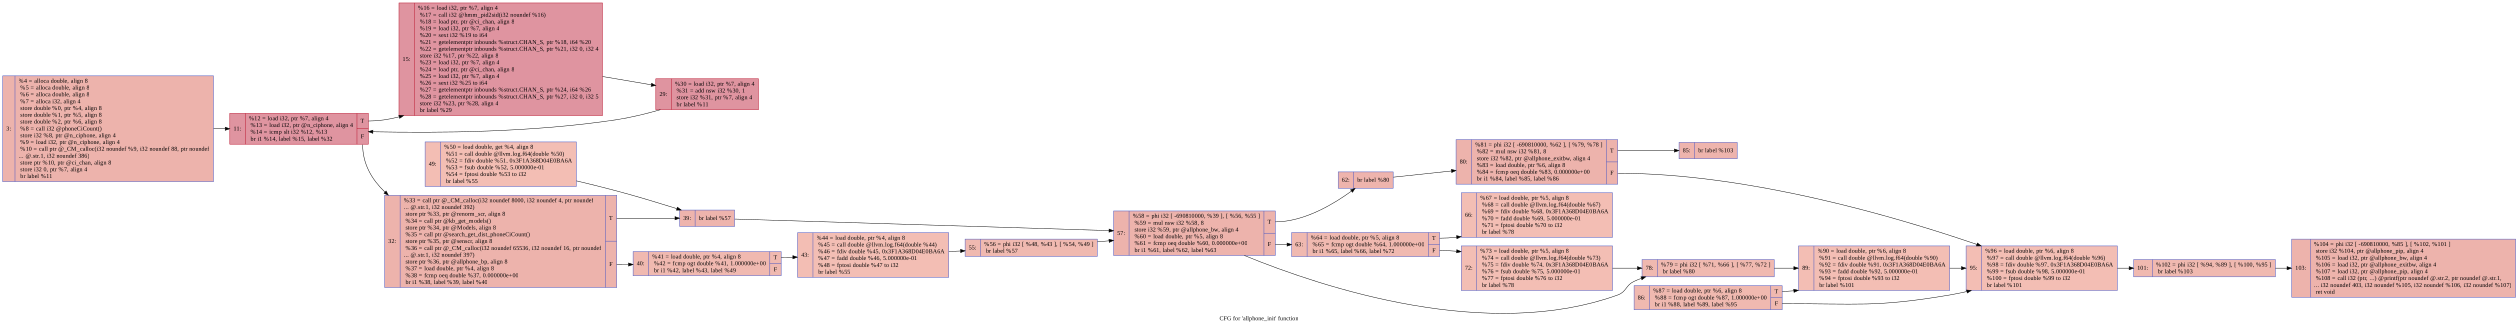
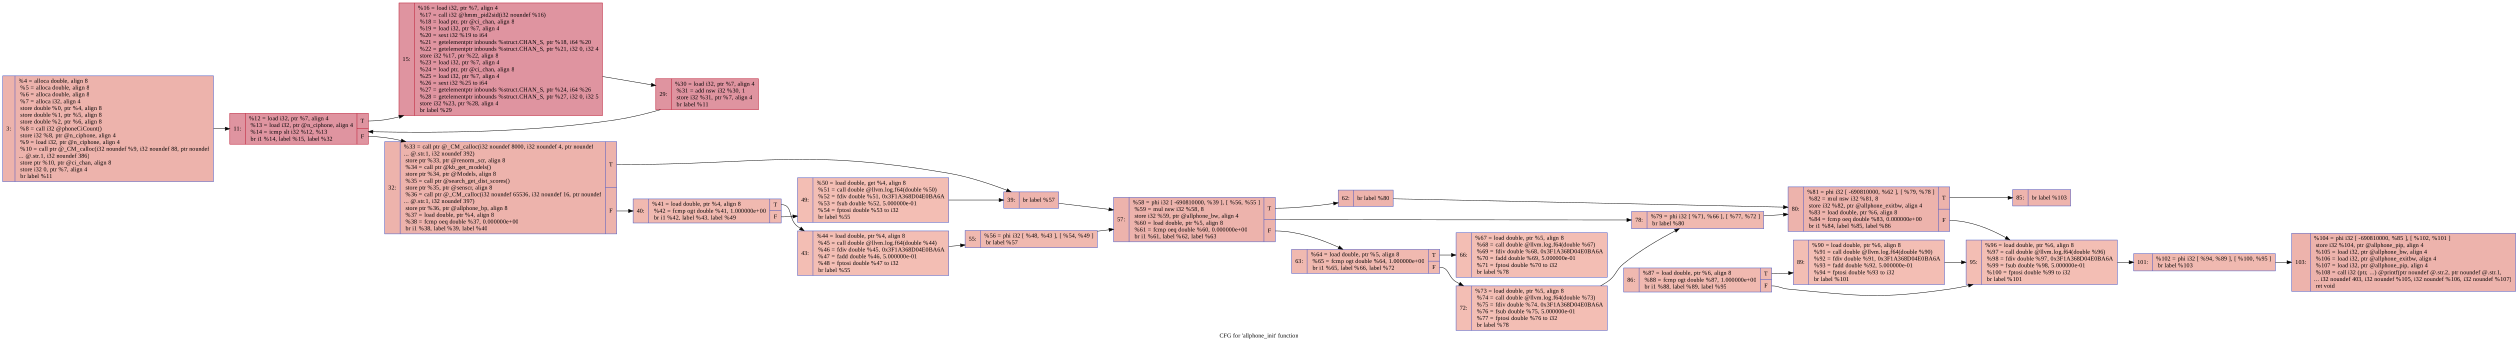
  digraph {
    fontname="Liberation Serif"
    label="CFG for 'allphone_init' function"
    rankdir=LR
    node [color="#3d50c3ff" fillcolor="#de614d70" fontname="Liberation Serif" shape=record style=filled]
    edge [fontname="Liberation Serif"]
    n1 [fillcolor="#d6524470" label="{3:\l|  %4 = alloca double, align 8\l  %5 = alloca double, align 8\l  %6 = alloca double, align 8\l  %7 = alloca i32, align 4\l  store double %0, ptr %4, align 8\l  store double %1, ptr %5, align 8\l  store double %2, ptr %6, align 8\l  %8 = call i32 @phoneCiCount()\l  store i32 %8, ptr @n_ciphone, align 4\l  %9 = load i32, ptr @n_ciphone, align 4\l  %10 = call ptr @_CM_calloc(i32 noundef %9, i32 noundef 88, ptr noundef\l... @.str.1, i32 noundef 386)\l  store ptr %10, ptr @ci_chan, align 8\l  store i32 0, ptr %7, align 4\l  br label %11\l}"]
    n2 [color="#b70d28ff" fillcolor="#b70d2870" label="{11:\l|  %12 = load i32, ptr %7, align 4\l  %13 = load i32, ptr @n_ciphone, align 4\l  %14 = icmp slt i32 %12, %13\l  br i1 %14, label %15, label %32\l|{<s0>T|<s1>F}}"]
    n3 [color="#b70d28ff" fillcolor="#b70d2870" label="{15:\l|  %16 = load i32, ptr %7, align 4\l  %17 = call i32 @hmm_pid2sid(i32 noundef %16)\l  %18 = load ptr, ptr @ci_chan, align 8\l  %19 = load i32, ptr %7, align 4\l  %20 = sext i32 %19 to i64\l  %21 = getelementptr inbounds %struct.CHAN_S, ptr %18, i64 %20\l  %22 = getelementptr inbounds %struct.CHAN_S, ptr %21, i32 0, i32 4\l  store i32 %17, ptr %22, align 8\l  %23 = load i32, ptr %7, align 4\l  %24 = load ptr, ptr @ci_chan, align 8\l  %25 = load i32, ptr %7, align 4\l  %26 = sext i32 %25 to i64\l  %27 = getelementptr inbounds %struct.CHAN_S, ptr %24, i64 %26\l  %28 = getelementptr inbounds %struct.CHAN_S, ptr %27, i32 0, i32 5\l  store i32 %23, ptr %28, align 4\l  br label %29\l}"]
-   n4 [fillcolor="#d6524470" label="{32:\l|  %33 = call ptr @_CM_calloc(i32 noundef 8000, i32 noundef 4, ptr noundef\l... @.str.1, i32 noundef 392)\l  store ptr %33, ptr @renorm_scr, align 8\l  %34 = call ptr @kb_get_models()\l  store ptr %34, ptr @Models, align 8\l  %35 = call ptr @search_get_dist_phoneCiCount()\l  store ptr %35, ptr @senscr, align 8\l  %36 = call ptr @_CM_calloc(i32 noundef 65536, i32 noundef 16, ptr noundef\l... @.str.1, i32 noundef 397)\l  store ptr %36, ptr @allphone_bp, align 8\l  %37 = load double, ptr %4, align 8\l  %38 = fcmp oeq double %37, 0.000000e+00\l  br i1 %38, label %39, label %40\l|{<s0>T|<s1>F}}"]
+   n4 [fillcolor="#d6524470" label="{32:\l|  %33 = call ptr @_CM_calloc(i32 noundef 8000, i32 noundef 4, ptr noundef\l... @.str.1, i32 noundef 392)\l  store ptr %33, ptr @renorm_scr, align 8\l  %34 = call ptr @kb_get_models()\l  store ptr %34, ptr @Models, align 8\l  %35 = call ptr @search_get_dist_scores()\l  store ptr %35, ptr @senscr, align 8\l  %36 = call ptr @_CM_calloc(i32 noundef 65536, i32 noundef 16, ptr noundef\l... @.str.1, i32 noundef 397)\l  store ptr %36, ptr @allphone_bp, align 8\l  %37 = load double, ptr %4, align 8\l  %38 = fcmp oeq double %37, 0.000000e+00\l  br i1 %38, label %39, label %40\l|{<s0>T|<s1>F}}"]
    n5 [color="#b70d28ff" fillcolor="#b70d2870" label="{29:\l|  %30 = load i32, ptr %7, align 4\l  %31 = add nsw i32 %30, 1\l  store i32 %31, ptr %7, align 4\l  br label %11\l}"]
    n6 [fillcolor="#d8564670" label="{39:\l|  br label %57\l}"]
    n7 [label="{40:\l|  %41 = load double, ptr %4, align 8\l  %42 = fcmp ogt double %41, 1.000000e+00\l  br i1 %42, label %43, label %49\l|{<s0>T|<s1>F}}"]
    n8 [fillcolor="#d6524470" label="{57:\l|  %58 = phi i32 [ -690810000, %39 ], [ %56, %55 ]\l  %59 = mul nsw i32 %58, 8\l  store i32 %59, ptr @allphone_bw, align 4\l  %60 = load double, ptr %5, align 8\l  %61 = fcmp oeq double %60, 0.000000e+00\l  br i1 %61, label %62, label %63\l|{<s0>T|<s1>F}}"]
    n9 [fillcolor="#e36c5570" label="{43:\l|  %44 = load double, ptr %4, align 8\l  %45 = call double @llvm.log.f64(double %44)\l  %46 = fdiv double %45, 0x3F1A368D04E0BA6A\l  %47 = fadd double %46, 5.000000e-01\l  %48 = fptosi double %47 to i32\l  br label %55\l}"]
    n10 [fillcolor="#e36c5570" label="{49:\l|  %50 = load double, get %4, align 8\l  %51 = call double @llvm.log.f64(double %50)\l  %52 = fdiv double %51, 0x3F1A368D04E0BA6A\l  %53 = fsub double %52, 5.000000e-01\l  %54 = fptosi double %53 to i32\l  br label %55\l}"]
    n11 [fillcolor="#d8564670" label="{62:\l|  br label %80\l}"]
    n12 [label="{63:\l|  %64 = load double, ptr %5, align 8\l  %65 = fcmp ogt double %64, 1.000000e+00\l  br i1 %65, label %66, label %72\l|{<s0>T|<s1>F}}"]
    n13 [label="{78:\l|  %79 = phi i32 [ %71, %66 ], [ %77, %72 ]\l  br label %80\l}"]
    n14 [label="{55:\l|  %56 = phi i32 [ %48, %43 ], [ %54, %49 ]\l  br label %57\l}"]
    n15 [fillcolor="#d6524470" label="{80:\l|  %81 = phi i32 [ -690810000, %62 ], [ %79, %78 ]\l  %82 = mul nsw i32 %81, 8\l  store i32 %82, ptr @allphone_exitbw, align 4\l  %83 = load double, ptr %6, align 8\l  %84 = fcmp oeq double %83, 0.000000e+00\l  br i1 %84, label %85, label %86\l|{<s0>T|<s1>F}}"]
    n16 [fillcolor="#e36c5570" label="{66:\l|  %67 = load double, ptr %5, align 8\l  %68 = call double @llvm.log.f64(double %67)\l  %69 = fdiv double %68, 0x3F1A368D04E0BA6A\l  %70 = fadd double %69, 5.000000e-01\l  %71 = fptosi double %70 to i32\l  br label %78\l}"]
    n17 [fillcolor="#e36c5570" label="{72:\l|  %73 = load double, ptr %5, align 8\l  %74 = call double @llvm.log.f64(double %73)\l  %75 = fdiv double %74, 0x3F1A368D04E0BA6A\l  %76 = fsub double %75, 5.000000e-01\l  %77 = fptosi double %76 to i32\l  br label %78\l}"]
    n18 [fillcolor="#d8564670" label="{85:\l|  br label %103\l}"]
    n19 [fillcolor="#e36c5570" label="{95:\l|  %96 = load double, ptr %6, align 8\l  %97 = call double @llvm.log.f64(double %96)\l  %98 = fdiv double %97, 0x3F1A368D04E0BA6A\l  %99 = fsub double %98, 5.000000e-01\l  %100 = fptosi double %99 to i32\l  br label %101\l}"]
    n20 [label="{86:\l|  %87 = load double, ptr %6, align 8\l  %88 = fcmp ogt double %87, 1.000000e+00\l  br i1 %88, label %89, label %95\l|{<s0>T|<s1>F}}"]
    n21 [fillcolor="#e36c5570" label="{89:\l|  %90 = load double, ptr %6, align 8\l  %91 = call double @llvm.log.f64(double %90)\l  %92 = fdiv double %91, 0x3F1A368D04E0BA6A\l  %93 = fadd double %92, 5.000000e-01\l  %94 = fptosi double %93 to i32\l  br label %101\l}"]
    n22 [fillcolor="#d6524470" label="{103:\l|  %104 = phi i32 [ -690810000, %85 ], [ %102, %101 ]\l  store i32 %104, ptr @allphone_pip, align 4\l  %105 = load i32, ptr @allphone_bw, align 4\l  %106 = load i32, ptr @allphone_exitbw, align 4\l  %107 = load i32, ptr @allphone_pip, align 4\l  %108 = call i32 (ptr, ...) @printf(ptr noundef @.str.2, ptr noundef @.str.1,\l... i32 noundef 403, i32 noundef %105, i32 noundef %106, i32 noundef %107)\l  ret void\l}"]
    n23 [label="{101:\l|  %102 = phi i32 [ %94, %89 ], [ %100, %95 ]\l  br label %103\l}"]
    n1 -> n2
    n2 -> n3 [tailport=s0]
    n2 -> n4 [tailport=s1]
    n3 -> n5
    n4 -> n6 [tailport=s0]
    n4 -> n7 [tailport=s1]
    n5 -> n2
    n6 -> n8
    n7 -> n9 [tailport=s0]
+   n7 -> n10 [tailport=s1]
    n8 -> n11 [tailport=s0]
    n8 -> n12 [tailport=s1]
    n8 -> n13
    n9 -> n14
    n10 -> n6
    n11 -> n15
    n12 -> n16 [tailport=s0]
    n12 -> n17 [tailport=s1]
-   n13 -> n21
+   n13 -> n15
    n14 -> n8
    n15 -> n18 [tailport=s0]
    n15 -> n19 [tailport=s1]
    n17 -> n13
    n19 -> n23
    n20 -> n19 [tailport=s1]
    n20 -> n21 [tailport=s0]
    n21 -> n19
    n23 -> n22
  }
